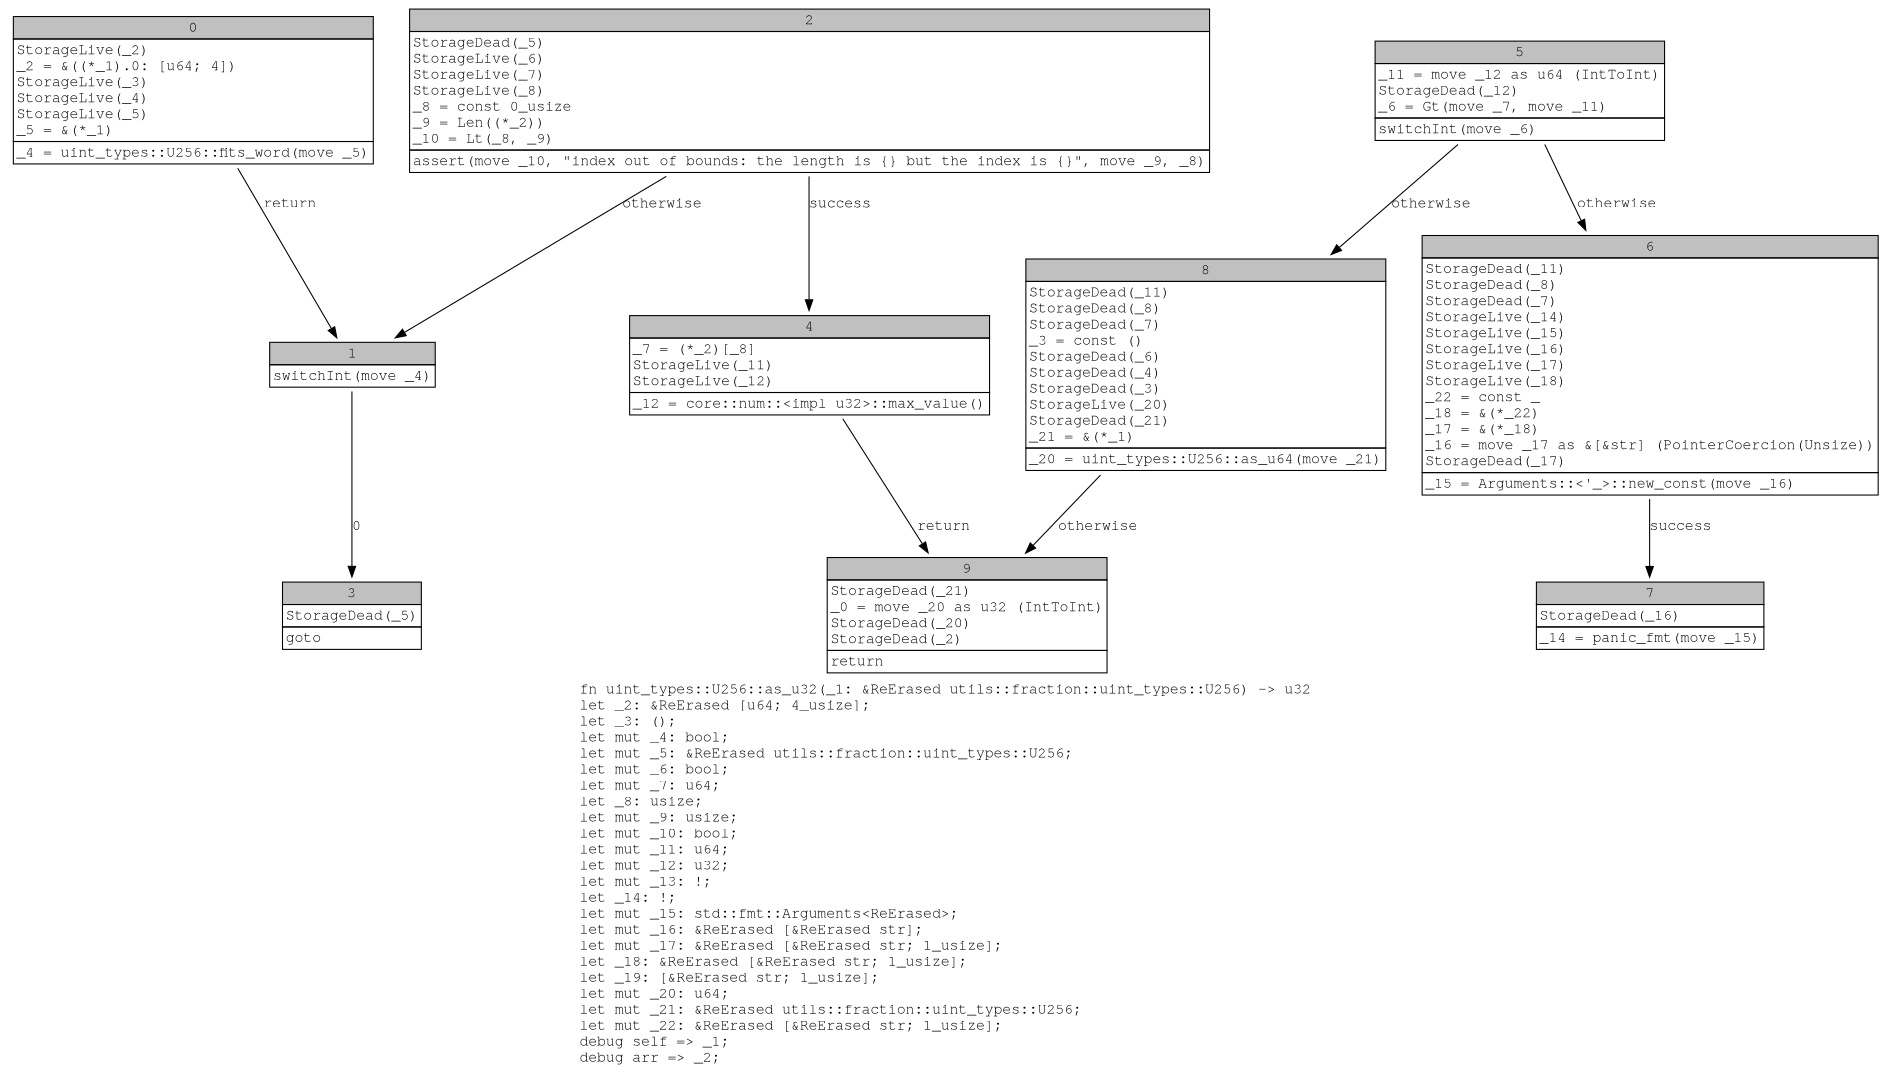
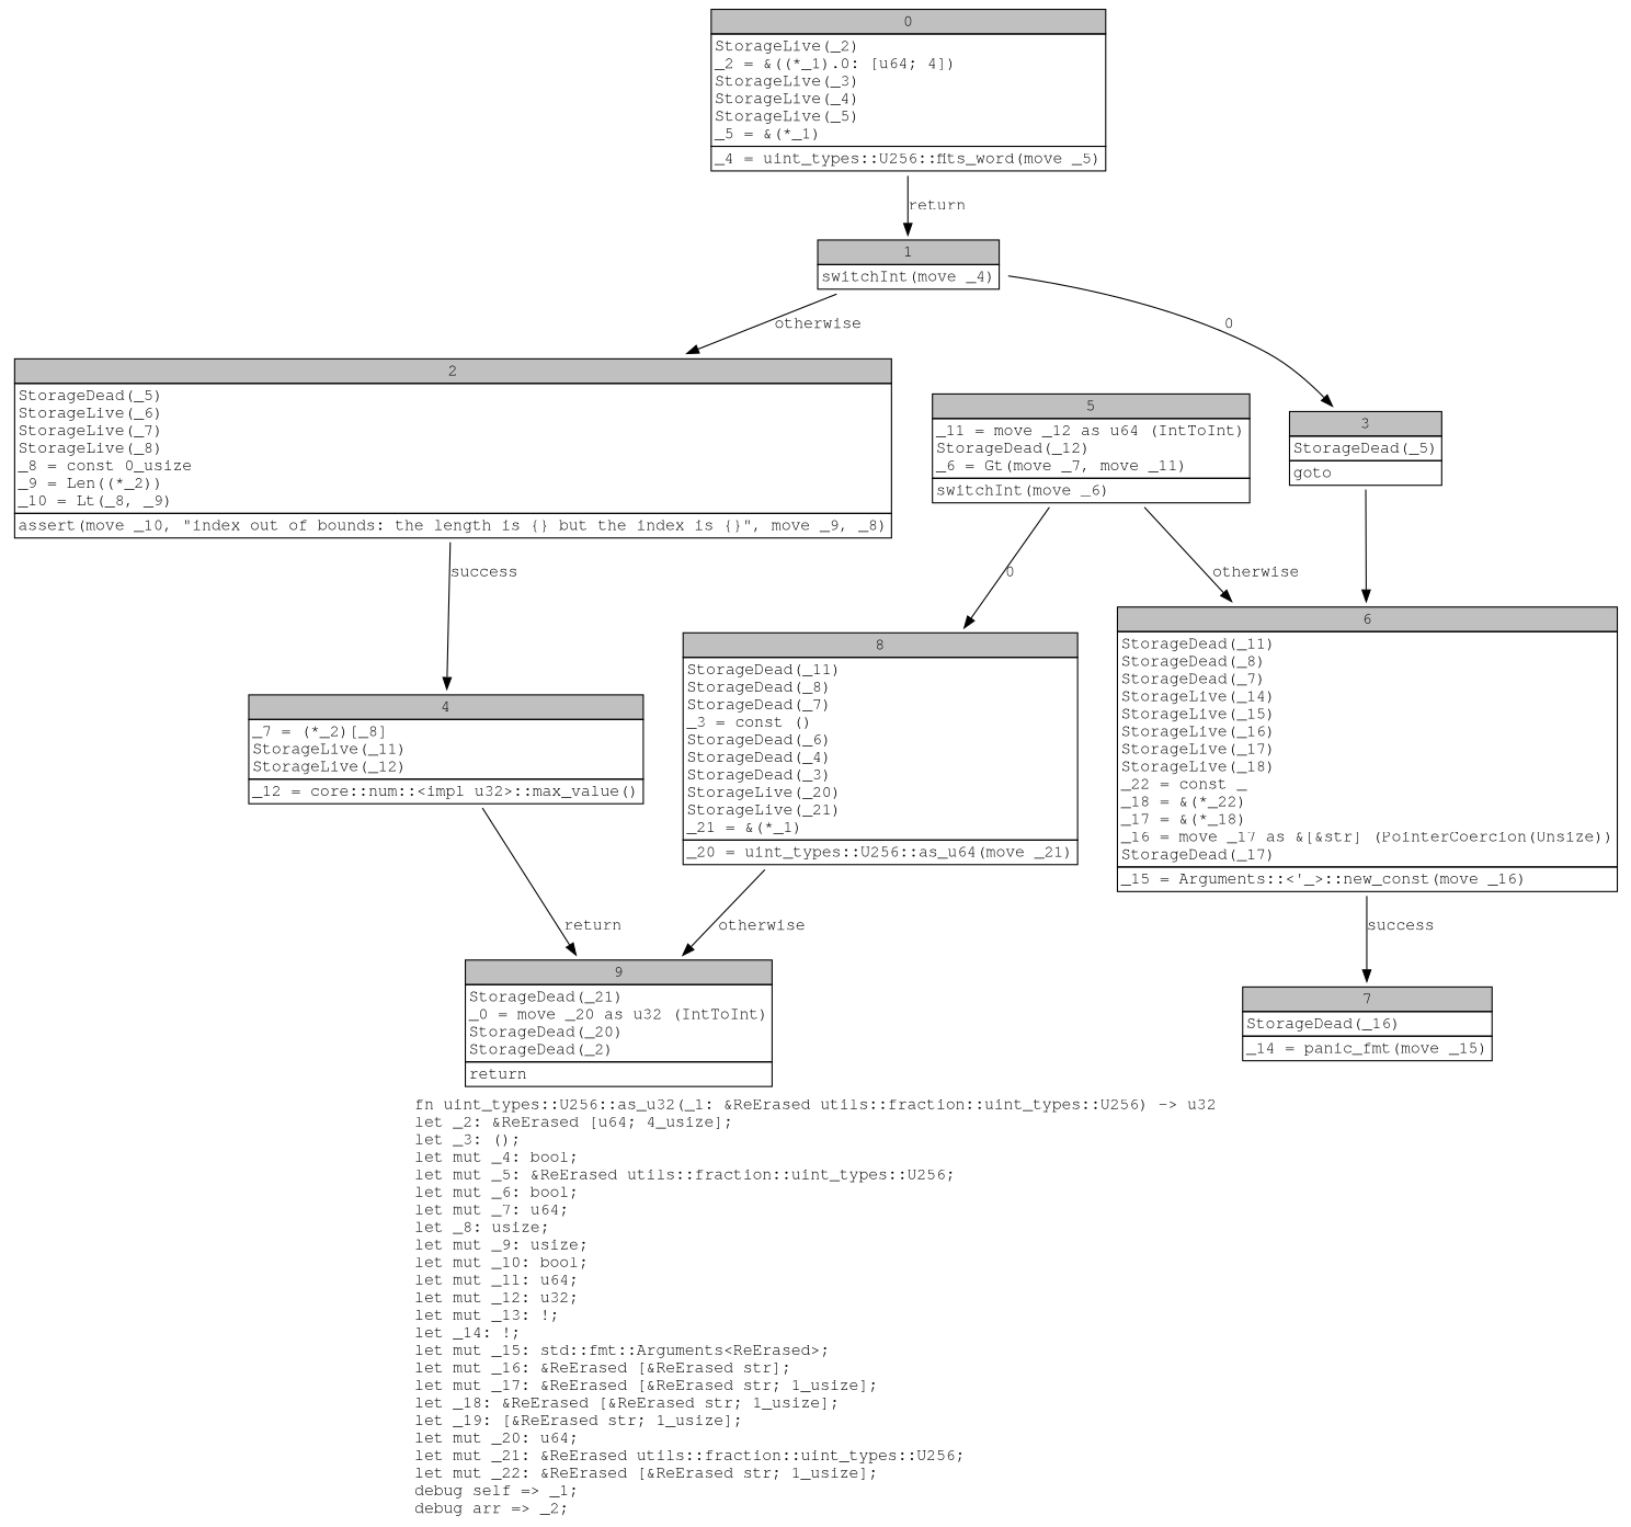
  digraph {
    fontname="Courier, monospace"
    label=<fn uint_types::U256::as_u32(_1: &amp;ReErased utils::fraction::uint_types::U256) -&gt; u32<br align="left"/>let _2: &amp;ReErased [u64; 4_usize];<br align="left"/>let _3: ();<br align="left"/>let mut _4: bool;<br align="left"/>let mut _5: &amp;ReErased utils::fraction::uint_types::U256;<br align="left"/>let mut _6: bool;<br align="left"/>let mut _7: u64;<br align="left"/>let _8: usize;<br align="left"/>let mut _9: usize;<br align="left"/>let mut _10: bool;<br align="left"/>let mut _11: u64;<br align="left"/>let mut _12: u32;<br align="left"/>let mut _13: !;<br align="left"/>let _14: !;<br align="left"/>let mut _15: std::fmt::Arguments&lt;ReErased&gt;;<br align="left"/>let mut _16: &amp;ReErased [&amp;ReErased str];<br align="left"/>let mut _17: &amp;ReErased [&amp;ReErased str; 1_usize];<br align="left"/>let _18: &amp;ReErased [&amp;ReErased str; 1_usize];<br align="left"/>let _19: [&amp;ReErased str; 1_usize];<br align="left"/>let mut _20: u64;<br align="left"/>let mut _21: &amp;ReErased utils::fraction::uint_types::U256;<br align="left"/>let mut _22: &amp;ReErased [&amp;ReErased str; 1_usize];<br align="left"/>debug self =&gt; _1;<br align="left"/>debug arr =&gt; _2;<br align="left"/>>
    node [fontname="Courier, monospace" shape=none]
    edge [fontname="Courier, monospace"]
    n1 [label=<<table border="0" cellborder="1" cellspacing="0"><tr><td bgcolor="gray" align="center" colspan="1">0</td></tr><tr><td align="left" balign="left">StorageLive(_2)<br/>_2 = &amp;((*_1).0: [u64; 4])<br/>StorageLive(_3)<br/>StorageLive(_4)<br/>StorageLive(_5)<br/>_5 = &amp;(*_1)<br/></td></tr><tr><td align="left">_4 = uint_types::U256::fits_word(move _5)</td></tr></table>>]
    n2 [label=<<table border="0" cellborder="1" cellspacing="0"><tr><td bgcolor="gray" align="center" colspan="1">1</td></tr><tr><td align="left">switchInt(move _4)</td></tr></table>>]
    n3 [label=<<table border="0" cellborder="1" cellspacing="0"><tr><td bgcolor="gray" align="center" colspan="1">2</td></tr><tr><td align="left" balign="left">StorageDead(_5)<br/>StorageLive(_6)<br/>StorageLive(_7)<br/>StorageLive(_8)<br/>_8 = const 0_usize<br/>_9 = Len((*_2))<br/>_10 = Lt(_8, _9)<br/></td></tr><tr><td align="left">assert(move _10, &quot;index out of bounds: the length is {} but the index is {}&quot;, move _9, _8)</td></tr></table>>]
    n4 [label=<<table border="0" cellborder="1" cellspacing="0"><tr><td bgcolor="gray" align="center" colspan="1">3</td></tr><tr><td align="left" balign="left">StorageDead(_5)<br/></td></tr><tr><td align="left">goto</td></tr></table>>]
    n5 [label=<<table border="0" cellborder="1" cellspacing="0"><tr><td bgcolor="gray" align="center" colspan="1">4</td></tr><tr><td align="left" balign="left">_7 = (*_2)[_8]<br/>StorageLive(_11)<br/>StorageLive(_12)<br/></td></tr><tr><td align="left">_12 = core::num::&lt;impl u32&gt;::max_value()</td></tr></table>>]
    n6 [label=<<table border="0" cellborder="1" cellspacing="0"><tr><td bgcolor="gray" align="center" colspan="1">6</td></tr><tr><td align="left" balign="left">StorageDead(_11)<br/>StorageDead(_8)<br/>StorageDead(_7)<br/>StorageLive(_14)<br/>StorageLive(_15)<br/>StorageLive(_16)<br/>StorageLive(_17)<br/>StorageLive(_18)<br/>_22 = const _<br/>_18 = &amp;(*_22)<br/>_17 = &amp;(*_18)<br/>_16 = move _17 as &amp;[&amp;str] (PointerCoercion(Unsize))<br/>StorageDead(_17)<br/></td></tr><tr><td align="left">_15 = Arguments::&lt;'_&gt;::new_const(move _16)</td></tr></table>>]
    n7 [label=<<table border="0" cellborder="1" cellspacing="0"><tr><td bgcolor="gray" align="center" colspan="1">9</td></tr><tr><td align="left" balign="left">StorageDead(_21)<br/>_0 = move _20 as u32 (IntToInt)<br/>StorageDead(_20)<br/>StorageDead(_2)<br/></td></tr><tr><td align="left">return</td></tr></table>>]
    n8 [label=<<table border="0" cellborder="1" cellspacing="0"><tr><td bgcolor="gray" align="center" colspan="1">7</td></tr><tr><td align="left" balign="left">StorageDead(_16)<br/></td></tr><tr><td align="left">_14 = panic_fmt(move _15)</td></tr></table>>]
    n9 [label=<<table border="0" cellborder="1" cellspacing="0"><tr><td bgcolor="gray" align="center" colspan="1">5</td></tr><tr><td align="left" balign="left">_11 = move _12 as u64 (IntToInt)<br/>StorageDead(_12)<br/>_6 = Gt(move _7, move _11)<br/></td></tr><tr><td align="left">switchInt(move _6)</td></tr></table>>]
-   n10 [label=<<table border="0" cellborder="1" cellspacing="0"><tr><td bgcolor="gray" align="center" colspan="1">8</td></tr><tr><td align="left" balign="left">StorageDead(_11)<br/>StorageDead(_8)<br/>StorageDead(_7)<br/>_3 = const ()<br/>StorageDead(_6)<br/>StorageDead(_4)<br/>StorageDead(_3)<br/>StorageLive(_20)<br/>StorageDead(_21)<br/>_21 = &amp;(*_1)<br/></td></tr><tr><td align="left">_20 = uint_types::U256::as_u64(move _21)</td></tr></table>>]
+   n10 [label=<<table border="0" cellborder="1" cellspacing="0"><tr><td bgcolor="gray" align="center" colspan="1">8</td></tr><tr><td align="left" balign="left">StorageDead(_11)<br/>StorageDead(_8)<br/>StorageDead(_7)<br/>_3 = const ()<br/>StorageDead(_6)<br/>StorageDead(_4)<br/>StorageDead(_3)<br/>StorageLive(_20)<br/>StorageLive(_21)<br/>_21 = &amp;(*_1)<br/></td></tr><tr><td align="left">_20 = uint_types::U256::as_u64(move _21)</td></tr></table>>]
    n1 -> n2 [label=return]
-   n3 -> n2 [label=otherwise]
+   n2 -> n3 [label=otherwise]
    n2 -> n4 [label=0]
    n3 -> n5 [label=success]
+   n4 -> n6
    n5 -> n7 [label=return]
    n6 -> n8 [label=success]
    n9 -> n6 [label=otherwise]
-   n9 -> n10 [label=otherwise]
+   n9 -> n10 [label=0]
    n10 -> n7 [label=otherwise]
  }
